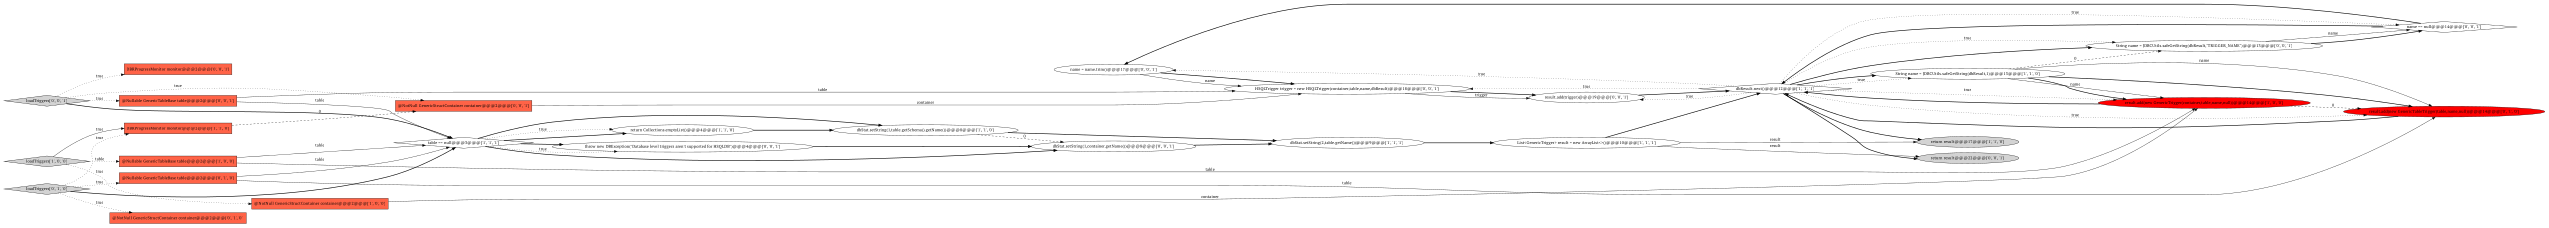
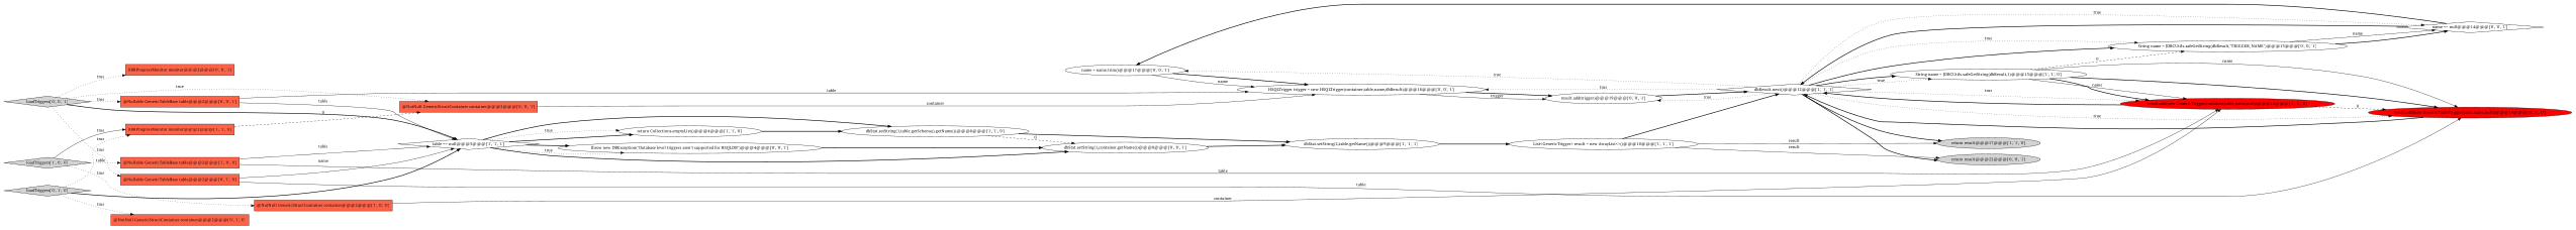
  digraph {
    fontname="PT Serif"
    rankdir=LR
    node [fillcolor=white fontname="PT Serif" shape=ellipse style=filled]
    edge [fontname="PT Serif" style=bold]
    n1 [label="name = name.trim()@@@17@@@['0', '0', '1']"]
    n2 [label="HSQLTrigger trigger = new HSQLTrigger(container,table,name,dbResult)@@@18@@@['0', '0', '1']"]
    n3 [label="result.add(trigger)@@@19@@@['0', '0', '1']"]
    n4 [fillcolor=tomato label="DBRProgressMonitor monitor@@@2@@@['0', '0', '1']" shape=box]
    n5 [fillcolor=tomato label="@Nullable GenericTableBase table@@@2@@@['0', '0', '1']" shape=box]
    n6 [label="table == null@@@3@@@['1', '1', '1']" shape=diamond]
    n7 [label="throw new DBException(\"Database level triggers aren't supported for HSQLDB\")@@@4@@@['0', '0', '1']"]
    n8 [label="dbStat.setString(1,container.getName())@@@8@@@['0', '0', '1']"]
    n9 [label="return Collections.emptyList()@@@4@@@['1', '1', '0']"]
    n10 [label="dbStat.setString(1,table.getSchema().getName())@@@8@@@['1', '1', '0']"]
    n11 [fillcolor=red label="result.add(new GenericTrigger(container,table,name,null))@@@14@@@['1', '0', '0']"]
    n12 [fillcolor=red label="result.add(new GenericTableTrigger(table,name,null))@@@14@@@['0', '1', '0']"]
    n13 [label="dbResult.next()@@@12@@@['1', '1', '1']" shape=diamond]
    n14 [label="name == null@@@14@@@['0', '0', '1']" shape=diamond]
    n15 [fillcolor=lightgray label="return result@@@22@@@['0', '0', '1']"]
    n16 [fillcolor=lightgray label="return result@@@17@@@['1', '1', '0']"]
    n17 [label="String name = JDBCUtils.safeGetString(dbResult,\"TRIGGER_NAME\")@@@13@@@['0', '0', '1']"]
    n18 [label="String name = JDBCUtils.safeGetString(dbResult,1)@@@13@@@['1', '1', '0']"]
    n19 [label="dbStat.setString(2,table.getName())@@@9@@@['1', '1', '1']"]
    n20 [label="List<GenericTrigger> result = new ArrayList<>()@@@10@@@['1', '1', '1']"]
    n21 [fillcolor=lightgray label="loadTriggers['0', '1', '0']" shape=diamond]
    n22 [fillcolor=tomato label="@Nullable GenericTableBase table@@@2@@@['0', '1', '0']" shape=box]
    n23 [fillcolor=tomato label="DBRProgressMonitor monitor@@@2@@@['1', '1', '0']" shape=box]
    n24 [fillcolor=tomato label="@NotNull GenericStructContainer container@@@2@@@['0', '1', '0']" shape=box]
    n25 [fillcolor=tomato label="@NotNull GenericStructContainer container@@@2@@@['0', '0', '1']" shape=box]
    n26 [fillcolor=tomato label="@NotNull GenericStructContainer container@@@2@@@['1', '0', '0']" shape=box]
    n27 [fillcolor=lightgray label="loadTriggers['0', '0', '1']" shape=diamond]
    n28 [fillcolor=lightgray label="loadTriggers['1', '0', '0']" shape=diamond]
    n29 [fillcolor=tomato label="@Nullable GenericTableBase table@@@2@@@['1', '0', '0']" shape=box]
    n1 -> n2
    n1 -> n2 [label=name style=solid]
    n2 -> n3 [label=trigger style=solid]
    n2 -> n3
    n3 -> n13
    n5 -> n2 [label=table style=solid]
    n5 -> n6 [label=table style=solid]
    n6 -> n7 [label=true style=dotted]
    n6 -> n7
    n6 -> n8
    n6 -> n9 [label=true style=dotted]
    n6 -> n9
    n6 -> n10
    n7 -> n8
    n8 -> n19
    n9 -> n10
    n10 -> n8 [label=0 style=dashed]
    n10 -> n19
    n11 -> n12 [label=0 style=dashed]
    n11 -> n13
    n12 -> n13
    n13 -> n1 [label=true style=dotted]
    n13 -> n2 [label=true style=dotted]
    n13 -> n3 [label=true style=dotted]
    n13 -> n11 [label=true style=dotted]
    n13 -> n12 [label=true style=dotted]
    n13 -> n14 [label=true style=dotted]
    n13 -> n15
    n13 -> n16
    n13 -> n17 [label=true style=dotted]
    n13 -> n17
    n13 -> n18 [label=true style=dotted]
    n13 -> n18
    n14 -> n1
    n14 -> n13
    n17 -> n14
    n17 -> n14 [label=name style=solid]
    n18 -> n11 [label=name style=solid]
    n18 -> n11
    n18 -> n12 [label=name style=solid]
    n18 -> n12
    n18 -> n17 [label=0 style=dashed]
    n19 -> n20
    n20 -> n13
    n20 -> n15 [label=result style=solid]
    n20 -> n16 [label=result style=solid]
    n21 -> n6
-   n21 -> n22 [label=true style=dotted]
+   n27 -> n22 [label=true style=dotted]
    n21 -> n23 [label=true style=dotted]
    n21 -> n24 [label=true style=dotted]
-   n22 -> n6 [label=table style=solid]
+   n22 -> n6 [label=name style=solid]
    n22 -> n12 [label=table style=solid]
    n23 -> n25 [label=0 style=dashed]
    n25 -> n2 [label=container style=solid]
    n26 -> n11 [label=container style=solid]
    n27 -> n4 [label=true style=dotted]
    n27 -> n5 [label=true style=dotted]
    n27 -> n6
    n27 -> n25 [label=true style=dotted]
    n28 -> n23 [label=true style=solid]
    n28 -> n26 [label=true style=dotted]
    n28 -> n29 [label=table style=dotted]
    n29 -> n6 [label=table style=solid]
    n29 -> n11 [label=table style=solid]
  }
